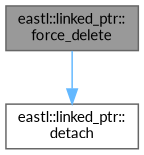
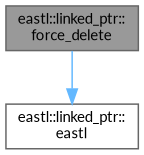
  digraph {
    rankdir=TB
    fontname=Lato
    node [fontname=Lato fontsize=10 shape=box style=filled]
    n1 [color=gray40 fillcolor=grey60 fontcolor=black height=0.2 label="eastl::linked_ptr::\lforce_delete" width=0.4]
-   n2 [color=grey40 fillcolor=white height=0.2 label="eastl::linked_ptr::\ldetach" width=0.4]
+   n2 [color=grey40 fillcolor=white height=0.2 label="eastl::linked_ptr::\leastl" width=0.4]
    n1 -> n2 [color=steelblue1 fontname=Lato fontsize=10 labelfontname=Helvetica labelfontsize=10 style=solid]
  }
